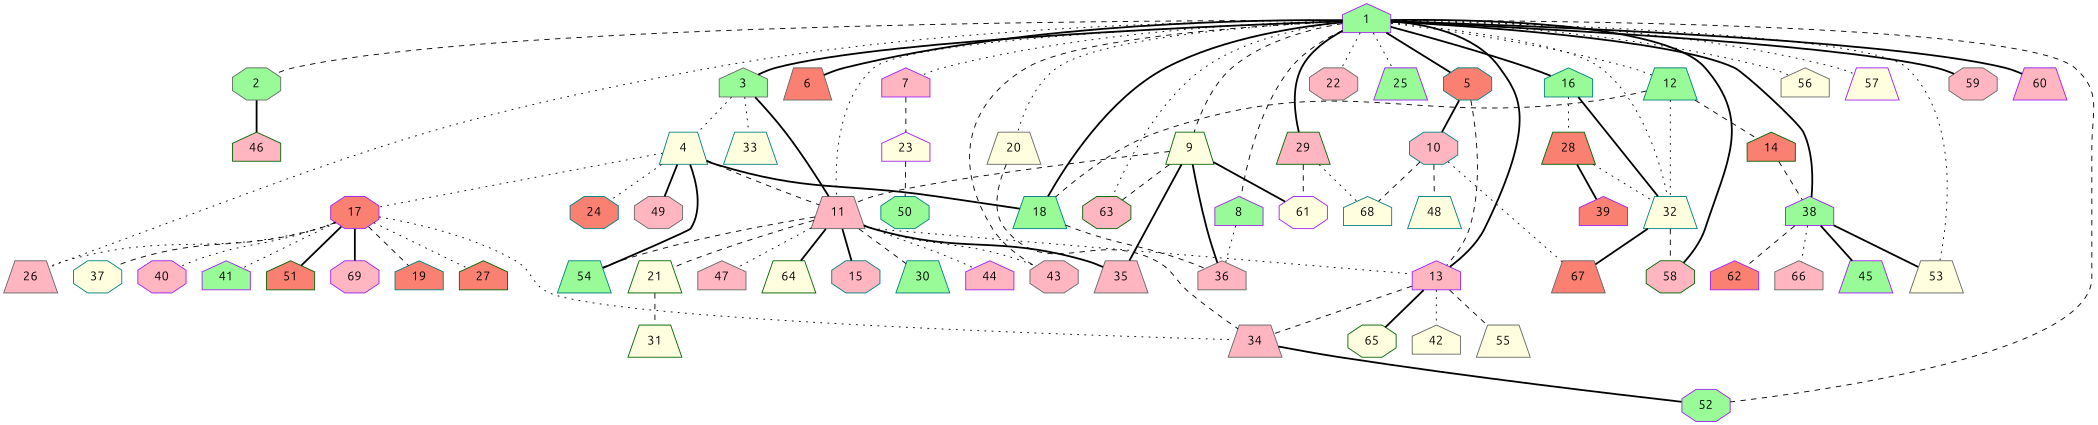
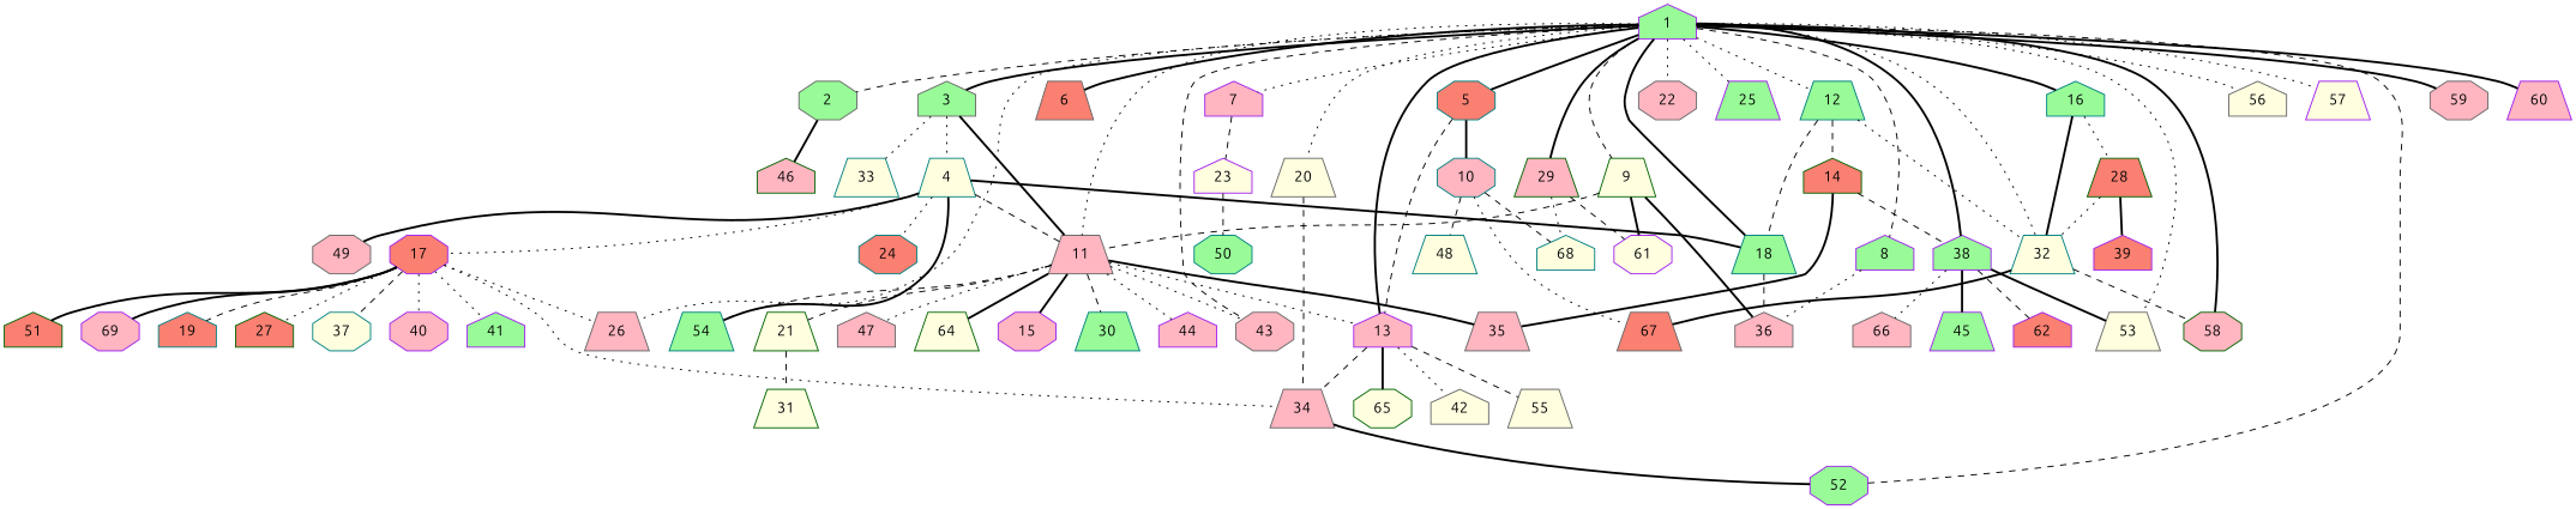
  graph {
    fontname=Ubuntu
    node [color=gray40 fillcolor=lightpink fontname=Ubuntu shape=trapezium style=filled]
    edge [fontname=Ubuntu style=dotted weight=1.0]
    1 [color=purple fillcolor=palegreen shape=house]
    2 [fillcolor=palegreen shape=octagon]
    3 [fillcolor=palegreen shape=house]
    5 [color=teal fillcolor=salmon shape=octagon]
    6 [fillcolor=salmon]
    7 [color=purple shape=house]
    8 [color=purple fillcolor=palegreen shape=house]
    9 [color=darkgreen fillcolor=lightyellow]
    11
    12 [color=teal fillcolor=palegreen]
    13 [color=purple shape=house]
    16 [color=teal fillcolor=palegreen shape=house]
    18 [color=teal fillcolor=palegreen]
    20 [fillcolor=lightyellow]
    22 [shape=octagon]
    25 [color=purple fillcolor=palegreen]
    26
    29 [color=darkgreen]
    32 [color=teal fillcolor=lightyellow]
    38 [color=purple fillcolor=palegreen shape=house]
    43 [shape=octagon]
    52 [color=purple fillcolor=palegreen shape=octagon]
    53 [fillcolor=lightyellow]
    56 [fillcolor=lightyellow shape=house]
    57 [color=purple fillcolor=lightyellow]
    58 [color=darkgreen shape=octagon]
    59 [shape=octagon]
    60 [color=purple]
-   63 [color=darkgreen shape=octagon]
    46 [color=darkgreen shape=house]
    4 [color=teal fillcolor=lightyellow]
    33 [color=teal fillcolor=lightyellow]
    10 [color=teal shape=octagon]
    23 [color=purple fillcolor=lightyellow shape=house]
    36 [shape=house]
    61 [color=purple fillcolor=lightyellow shape=octagon]
    54 [color=teal fillcolor=palegreen]
-   15 [color=teal shape=octagon]
+   15 [color=purple shape=octagon]
    21 [color=darkgreen fillcolor=lightyellow]
    30 [color=teal fillcolor=palegreen]
    35
    44 [color=purple shape=house]
    47 [shape=house]
    64 [color=darkgreen fillcolor=lightyellow]
    14 [color=darkgreen fillcolor=salmon shape=house]
    34
    42 [fillcolor=lightyellow shape=house]
    55 [fillcolor=lightyellow]
    65 [color=darkgreen fillcolor=lightyellow shape=octagon]
    28 [color=darkgreen fillcolor=salmon]
    68 [color=teal fillcolor=lightyellow shape=house]
    67 [fillcolor=salmon]
    45 [color=purple fillcolor=palegreen]
    62 [color=purple fillcolor=salmon shape=house]
    66 [shape=house]
    17 [color=purple fillcolor=salmon shape=octagon]
    24 [color=teal fillcolor=salmon shape=octagon]
    49 [shape=octagon]
    19 [color=teal fillcolor=salmon shape=house]
    27 [color=darkgreen fillcolor=salmon shape=house]
    37 [color=teal fillcolor=lightyellow shape=octagon]
    40 [color=purple shape=octagon]
    41 [color=purple fillcolor=palegreen shape=house]
    51 [color=darkgreen fillcolor=salmon shape=house]
    69 [color=purple shape=octagon]
    48 [color=teal fillcolor=lightyellow]
    50 [color=teal fillcolor=palegreen shape=octagon]
    31 [color=darkgreen fillcolor=lightyellow]
    39 [color=purple fillcolor=salmon shape=house]
    1 -- 2 [style=dashed]
    1 -- 3 [style=bold]
    1 -- 5 [style=bold]
    1 -- 6 [style=bold]
    1 -- 7
    1 -- 8 [style=dashed]
    1 -- 9 [style=dashed]
    1 -- 11
    1 -- 12
    1 -- 13 [style=bold]
    1 -- 16 [style=bold]
    1 -- 18 [style=bold]
    1 -- 20
    1 -- 22
    1 -- 25
    1 -- 26
    1 -- 29 [style=bold]
    1 -- 32
    1 -- 38 [style=bold]
    1 -- 43 [style=dashed]
    1 -- 52 [style=dashed]
    1 -- 53
    1 -- 56
    1 -- 57
    1 -- 58 [style=bold]
    1 -- 59 [style=bold]
    1 -- 60 [style=bold]
-   1 -- 63
    2 -- 46 [style=bold]
    3 -- 11 [style=bold]
    3 -- 4
    3 -- 33
    5 -- 13 [style=dashed]
    5 -- 10 [style=bold]
    7 -- 23 [style=dashed]
    8 -- 36 [weight=2.0]
    9 -- 11 [style=dashed]
-   9 -- 63 [style=dashed]
    9 -- 36 [style=bold weight=2.0]
    9 -- 61 [style=bold]
    11 -- 13
    11 -- 43
    11 -- 54 [style=dashed]
    11 -- 15 [style=bold]
    11 -- 21 [style=dashed]
    11 -- 30 [style=dashed]
    11 -- 35 [style=bold]
    11 -- 44
    11 -- 47
    11 -- 64 [style=bold]
    12 -- 18 [style=dashed]
    12 -- 32
    12 -- 14 [style=dashed]
    13 -- 34 [style=dashed]
    13 -- 42
    13 -- 55 [style=dashed]
    13 -- 65 [style=bold]
    16 -- 32 [style=bold]
    16 -- 28
    18 -- 36 [style=dashed]
    20 -- 34 [style=dashed]
    29 -- 61 [style=dashed]
    29 -- 68
    32 -- 58 [style=dashed]
    32 -- 67 [style=bold]
    38 -- 53 [style=bold]
    38 -- 45 [style=bold]
    38 -- 62 [style=dashed]
    38 -- 66
    4 -- 11 [style=dashed]
    4 -- 18 [style=bold]
    4 -- 54 [style=bold]
    4 -- 17
    4 -- 24
    4 -- 49 [style=bold]
    10 -- 68 [style=dashed]
    10 -- 67
    10 -- 48 [style=dashed]
    23 -- 50 [style=dashed]
    21 -- 31 [style=dashed]
    14 -- 38 [style=dashed]
-   9 -- 35 [style=bold]
+   14 -- 35 [style=bold]
    34 -- 52 [style=bold]
    28 -- 32
    28 -- 39 [style=bold]
    17 -- 26
    17 -- 34
    17 -- 19 [style=dashed]
    17 -- 27
    17 -- 37 [style=dashed]
    17 -- 40
    17 -- 41
    17 -- 51 [style=bold]
    17 -- 69 [style=bold]
  }
